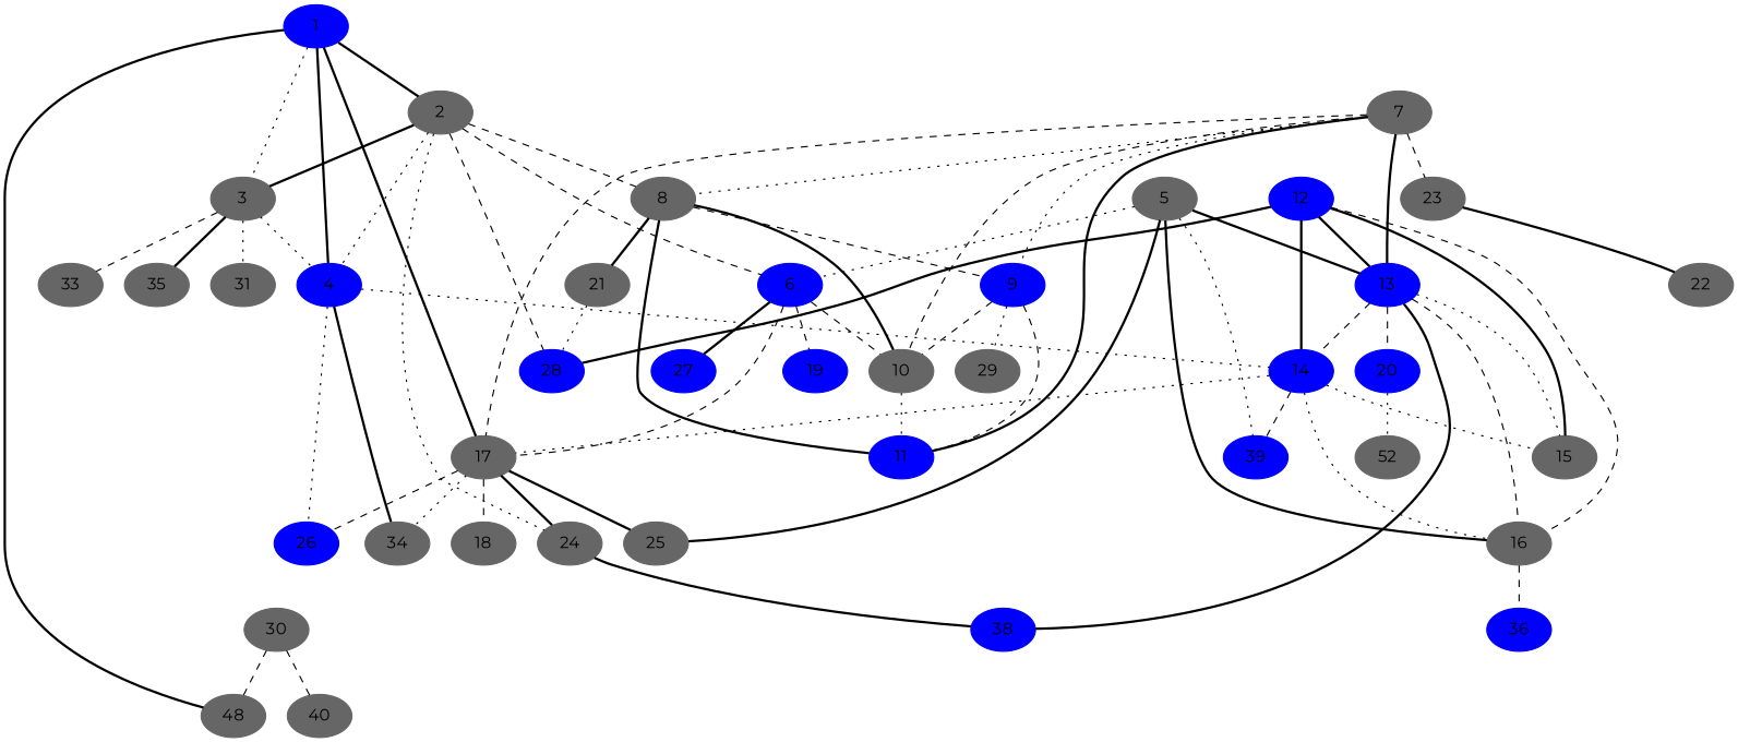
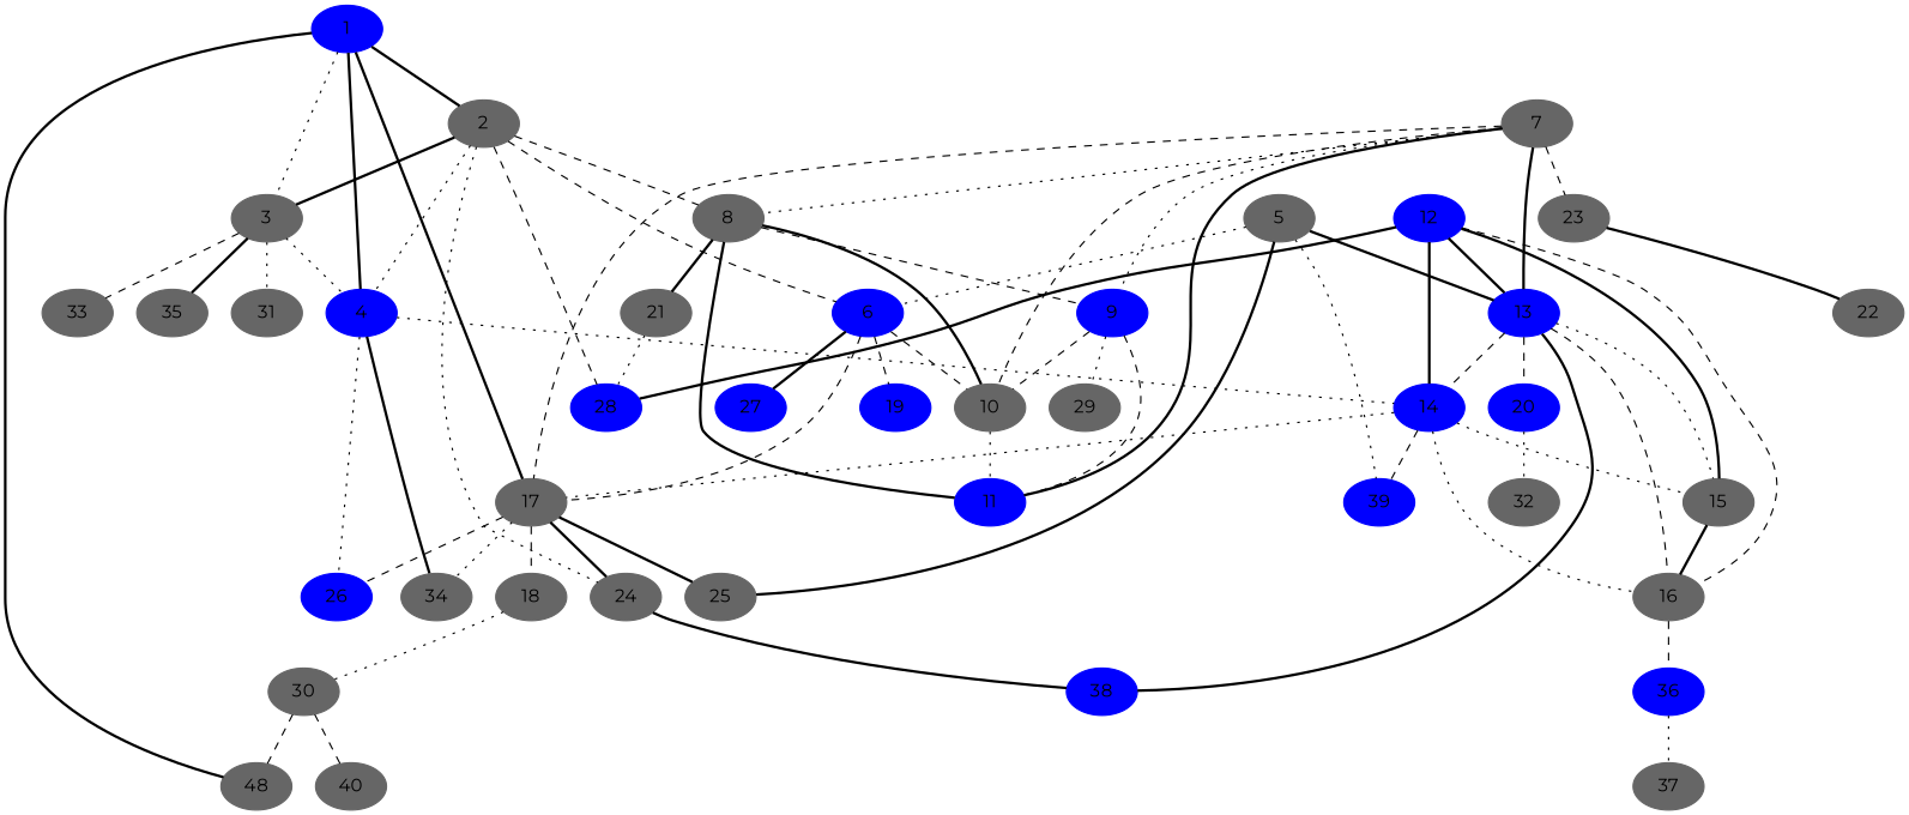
  graph {
    fontname=Montserrat
    node [color=gray40 fontname=Montserrat style=filled]
    edge [fontname=Montserrat style=bold weight=1.0]
    1 [color=blue]
    2
    3
    4 [color=blue]
    17
    n6 [label=48]
    6 [color=blue]
    8
    28 [color=blue]
    24
    31
    33
    35
    14 [color=blue]
    26 [color=blue]
    34
    25
    18
    10
    19 [color=blue]
    27 [color=blue]
    9 [color=blue]
    11 [color=blue]
    21
    39 [color=blue]
    15
    16
    5
    13 [color=blue]
    20 [color=blue]
    38 [color=blue]
    7
    23
    29
    22
    12 [color=blue]
    36 [color=blue]
-   32 [label=52]
+   32
+   37
    30
    40
    1 -- 2
    1 -- 3 [style=dotted]
    1 -- 4 [weight=2.0]
    1 -- 17
    1 -- n6
    2 -- 3
    2 -- 4 [style=dotted weight=2.0]
    2 -- 6 [style=dashed]
    2 -- 8 [style=dashed]
    2 -- 28 [style=dashed]
    2 -- 24 [style=dotted]
    3 -- 4 [style=dotted weight=2.0]
    3 -- 31 [style=dotted weight=3.0]
    3 -- 33 [style=dashed]
    3 -- 35
    4 -- 14 [style=dotted]
    4 -- 26 [style=dotted]
    4 -- 34
    17 -- 24 [weight=2.0]
    17 -- 26 [style=dashed]
    17 -- 34 [style=dotted weight=3.0]
    17 -- 25 [weight=2.0]
    17 -- 18 [style=dashed weight=4.0]
    6 -- 17 [style=dashed]
    6 -- 10 [style=dashed]
    6 -- 19 [style=dashed weight=2.0]
    6 -- 27
    8 -- 10
    8 -- 9 [style=dashed]
    8 -- 11
    8 -- 21 [weight=2.0]
    24 -- 38
    14 -- 17 [style=dotted]
    14 -- 39 [style=dashed]
    14 -- 15 [style=dotted]
    14 -- 16 [style=dotted]
+   18 -- 30 [style=dotted]
    10 -- 11 [style=dotted weight=2.0]
    9 -- 10 [style=dashed]
    9 -- 11 [style=dashed]
    9 -- 29 [style=dotted weight=5.0]
    21 -- 28 [style=dotted]
-   5 -- 16
+   15 -- 16
    16 -- 36 [style=dashed]
    5 -- 6 [style=dotted weight=4.0]
    5 -- 25
    5 -- 39 [style=dotted weight=2.0]
    5 -- 13
    13 -- 14 [style=dashed]
    13 -- 15 [style=dotted]
    13 -- 16 [style=dashed]
    13 -- 20 [style=dashed weight=2.0]
    13 -- 38
    20 -- 32 [style=dotted]
    7 -- 17 [style=dashed]
    7 -- 8 [style=dotted]
    7 -- 10 [style=dashed]
    7 -- 9 [style=dotted]
    7 -- 11
    7 -- 13
    7 -- 23 [style=dashed weight=6.0]
    23 -- 22
    12 -- 28
    12 -- 14
    12 -- 15 [weight=2.0]
    12 -- 16 [style=dashed]
    12 -- 13
+   36 -- 37 [style=dotted]
    30 -- n6 [style=dashed weight=2.0]
    30 -- 40 [style=dashed]
  }
